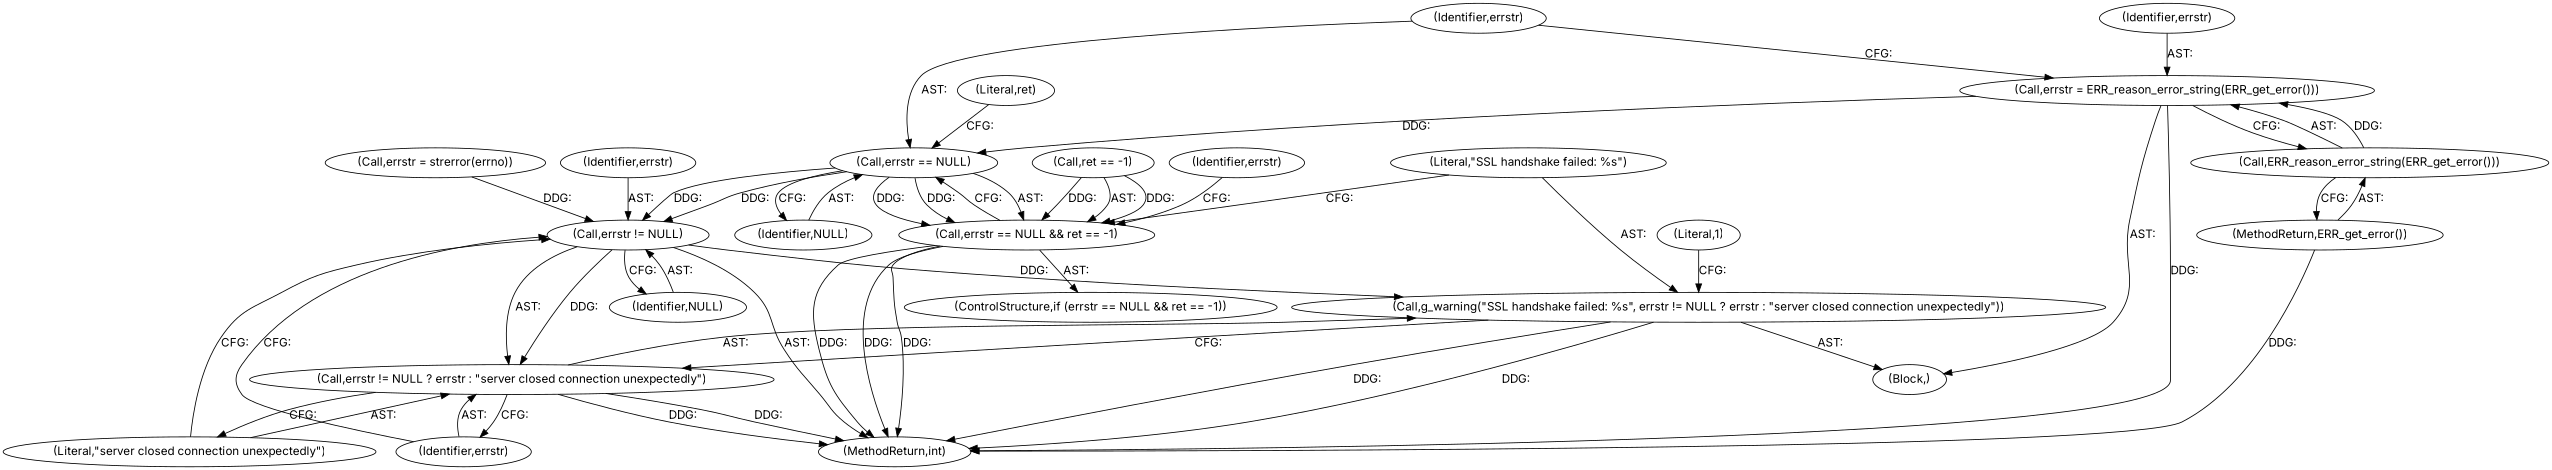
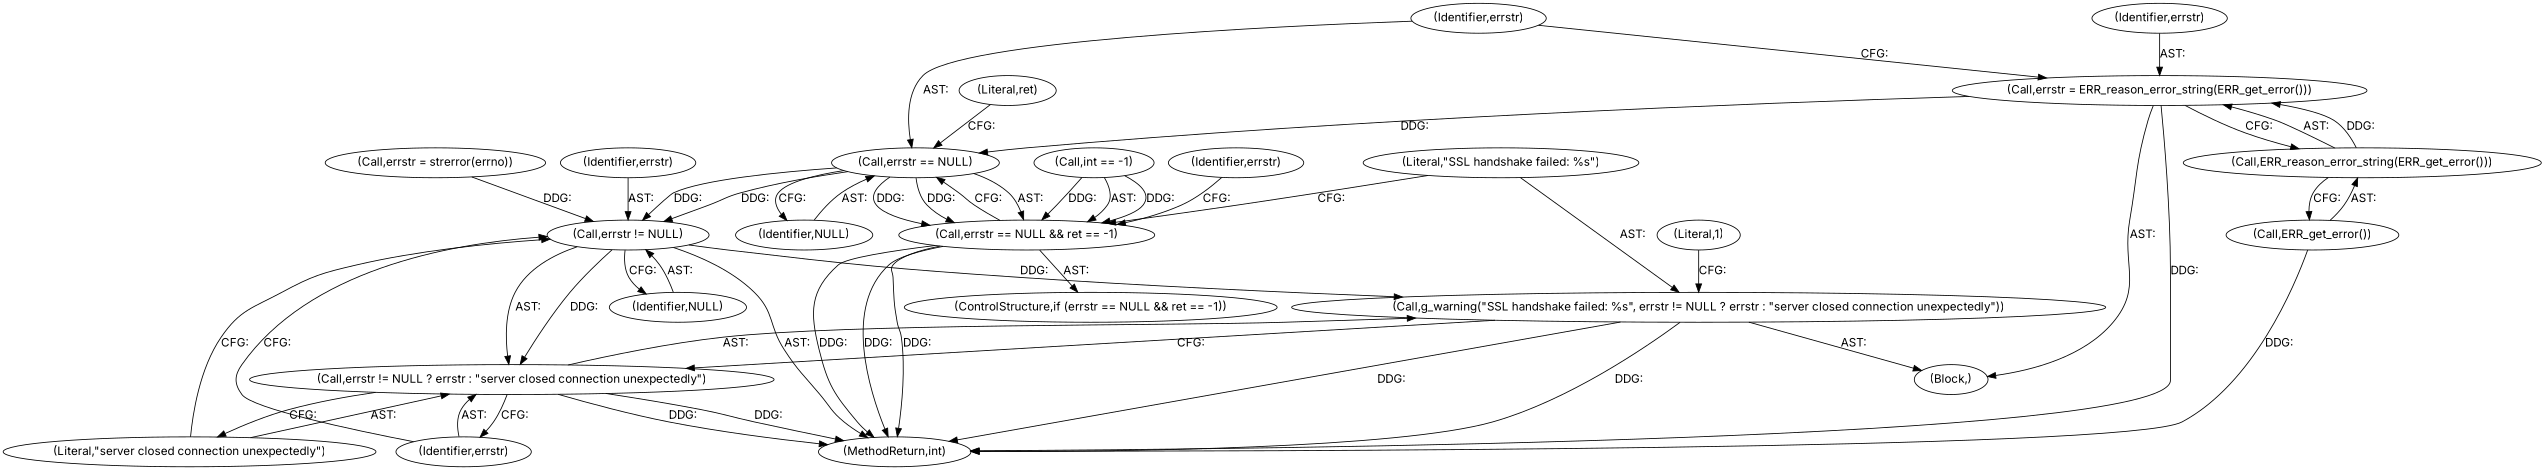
  digraph {
    fontname=Inter
    node [fontname=Inter]
    edge [fontname=Inter]
    n1 [label="(Call,errstr = ERR_reason_error_string(ERR_get_error()))"]
    n2 [label="(Call,ERR_reason_error_string(ERR_get_error()))"]
    n3 [label="(Call,errstr == NULL)"]
    n4 [label="(Block,)"]
    n5 [label="(MethodReturn,int)"]
-   n6 [label="(MethodReturn,ERR_get_error())"]
+   n6 [label="(Call,ERR_get_error())"]
    n7 [label="(Call,errstr == NULL && ret == -1)"]
    n8 [label="(Call,errstr != NULL)"]
    n9 [label="(Identifier,NULL)"]
    n10 [label="(ControlStructure,if (errstr == NULL && ret == -1))"]
    n11 [label="(Call,g_warning(\"SSL handshake failed: %s\", errstr != NULL ? errstr : \"server closed connection unexpectedly\"))"]
    n12 [label="(Call,errstr != NULL ? errstr : \"server closed connection unexpectedly\")"]
    n13 [label="(Identifier,NULL)"]
-   n14 [label="(Call,ret == -1)"]
+   n14 [label="(Call,int == -1)"]
    n15 [label="(Literal,\"server closed connection unexpectedly\")"]
    n16 [label="(Identifier,errstr)"]
    n17 [label="(Literal,\"SSL handshake failed: %s\")"]
    n18 [label="(Identifier,errstr)"]
    n19 [label="(Literal,1)"]
    n20 [label="(Call,errstr = strerror(errno))"]
    n21 [label="(Literal,ret)"]
    n22 [label="(Identifier,errstr)"]
    n23 [label="(Identifier,errstr)"]
    n24 [label="(Identifier,errstr)"]
    n1 -> n2 [label="CFG: "]
    n1 -> n3 [label="DDG: "]
    n1 -> n4 [label="AST: "]
    n1 -> n5 [label="DDG: "]
    n2 -> n1 [label="AST: "]
    n2 -> n1 [label="DDG: "]
    n2 -> n6 [label="CFG: "]
    n3 -> n7 [label="AST: "]
    n3 -> n7 [label="DDG: "]
    n3 -> n7 [label="DDG: "]
    n3 -> n8 [label="DDG: "]
    n3 -> n8 [label="DDG: "]
    n3 -> n9 [label="CFG: "]
    n6 -> n2 [label="AST: "]
    n6 -> n5 [label="DDG: "]
    n7 -> n3 [label="CFG: "]
    n7 -> n5 [label="DDG: "]
    n7 -> n5 [label="DDG: "]
    n7 -> n5 [label="DDG: "]
    n7 -> n10 [label="AST: "]
    n8 -> n5 [label="AST: "]
    n8 -> n11 [label="DDG: "]
    n8 -> n12 [label="AST: "]
    n8 -> n12 [label="DDG: "]
    n8 -> n13 [label="CFG: "]
    n9 -> n3 [label="AST: "]
    n11 -> n4 [label="AST: "]
    n11 -> n5 [label="DDG: "]
    n11 -> n5 [label="DDG: "]
    n11 -> n12 [label="CFG: "]
    n12 -> n5 [label="DDG: "]
    n12 -> n5 [label="DDG: "]
    n12 -> n11 [label="AST: "]
    n12 -> n15 [label="CFG: "]
    n12 -> n16 [label="CFG: "]
    n13 -> n8 [label="AST: "]
    n14 -> n7 [label="AST: "]
    n14 -> n7 [label="DDG: "]
    n14 -> n7 [label="DDG: "]
    n15 -> n8 [label="CFG: "]
    n15 -> n12 [label="AST: "]
    n16 -> n8 [label="CFG: "]
    n16 -> n12 [label="AST: "]
    n17 -> n7 [label="CFG: "]
    n17 -> n11 [label="AST: "]
    n18 -> n1 [label="AST: "]
    n19 -> n11 [label="CFG: "]
    n20 -> n8 [label="DDG: "]
    n21 -> n3 [label="CFG: "]
    n22 -> n1 [label="CFG: "]
    n22 -> n3 [label="AST: "]
    n23 -> n8 [label="AST: "]
    n24 -> n7 [label="CFG: "]
  }
